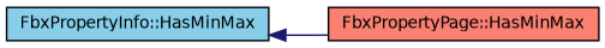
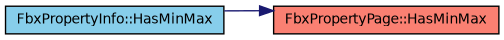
  digraph {
    rankdir=LR
    node [color=black fontname=Helvetica fontsize=10 shape=record style=filled]
    n1 [fillcolor=skyblue fontcolor=black height=0.2 label="FbxPropertyInfo::HasMinMax" width=0.4]
    n2 [fillcolor=salmon height=0.2 label="FbxPropertyPage::HasMinMax" width=0.4]
-   n1 -> n2 [color=midnightblue dir=back fontname=Helvetica fontsize=10 labelfontname=Helvetica labelfontsize=10 style=solid]
+   n2 -> n1 [color=midnightblue dir=back fontname=Helvetica fontsize=10 labelfontname=Helvetica labelfontsize=10 style=solid]
  }
